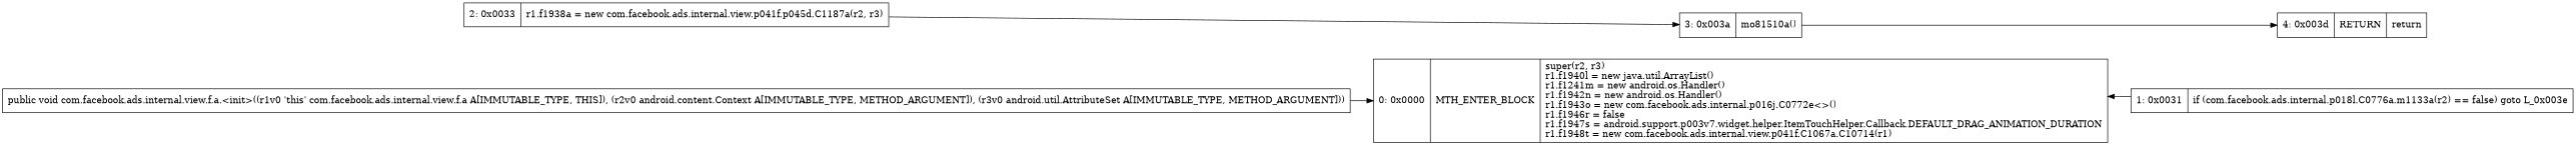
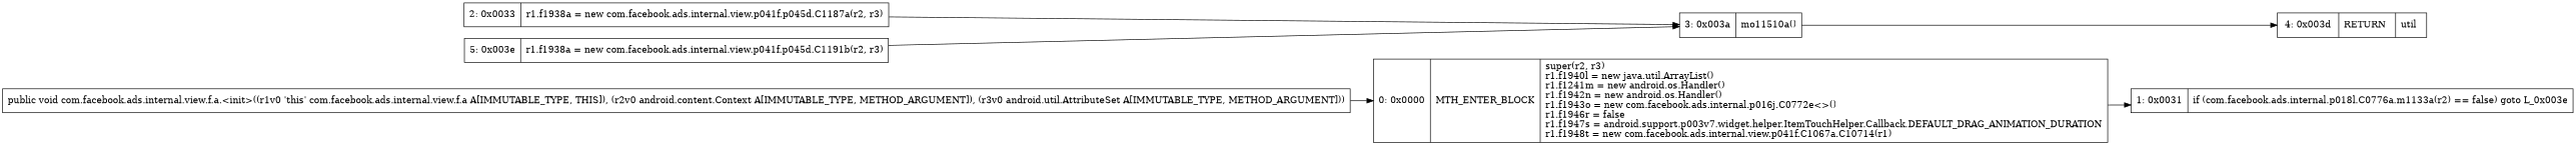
  digraph {
    rankdir=LR
    node [shape=record]
    n1 [label="{0\:\ 0x0000|MTH_ENTER_BLOCK\l|super(r2, r3)\lr1.f1940l = new java.util.ArrayList()\lr1.f1241m = new android.os.Handler()\lr1.f1942n = new android.os.Handler()\lr1.f1943o = new com.facebook.ads.internal.p016j.C0772e\<\>()\lr1.f1946r = false\lr1.f1947s = android.support.p003v7.widget.helper.ItemTouchHelper.Callback.DEFAULT_DRAG_ANIMATION_DURATION\lr1.f1948t = new com.facebook.ads.internal.view.p041f.C1067a.C10714(r1)\l}"]
    n2 [label="{1\:\ 0x0031|if (com.facebook.ads.internal.p018l.C0776a.m1133a(r2) == false) goto L_0x003e\l}"]
    n3 [label="{2\:\ 0x0033|r1.f1938a = new com.facebook.ads.internal.view.p041f.p045d.C1187a(r2, r3)\l}"]
-   n4 [label="{3\:\ 0x003a|mo81510a()\l}"]
-   n6 [label="{4\:\ 0x003d|RETURN\l|return\l}"]
+   n4 [label="{3\:\ 0x003a|mo11510a()\l}"]
+   n5 [label="{5\:\ 0x003e|r1.f1938a = new com.facebook.ads.internal.view.p041f.p045d.C1191b(r2, r3)\l}"]
+   n6 [label="{4\:\ 0x003d|RETURN\l|util\l}"]
    n7 [label="{public void com.facebook.ads.internal.view.f.a.\<init\>((r1v0 'this' com.facebook.ads.internal.view.f.a A[IMMUTABLE_TYPE, THIS]), (r2v0 android.content.Context A[IMMUTABLE_TYPE, METHOD_ARGUMENT]), (r3v0 android.util.AttributeSet A[IMMUTABLE_TYPE, METHOD_ARGUMENT])) }"]
-   n2 -> n1
+   n1 -> n2
    n3 -> n4
    n4 -> n6
+   n5 -> n4
    n7 -> n1
  }
